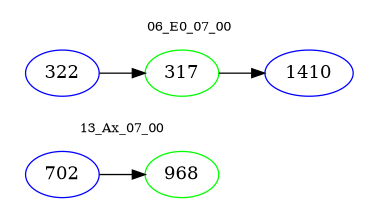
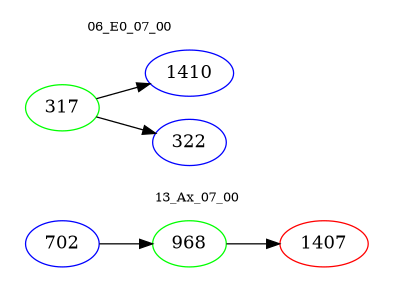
  digraph {
    rankdir=LR
    node [color=blue]
    edge [color=black]
    n1 [label=702]
    n2 [color=green label=968]
+   n3 [color=red label=1407]
    n4 [label=322]
    n5 [color=green label=317]
    n6 [label=1410]
    subgraph cluster_1 {
      color=white
      fontsize=10
      label="13_Ax_07_00"
      n1
      n2
+     n3
    }
    subgraph cluster_2 {
      color=white
      fontsize=10
      label="06_E0_07_00"
      n4
      n5
      n6
    }
    n1 -> n2
-   n4 -> n5
+   n2 -> n3
+   n5 -> n4
    n5 -> n6
  }
